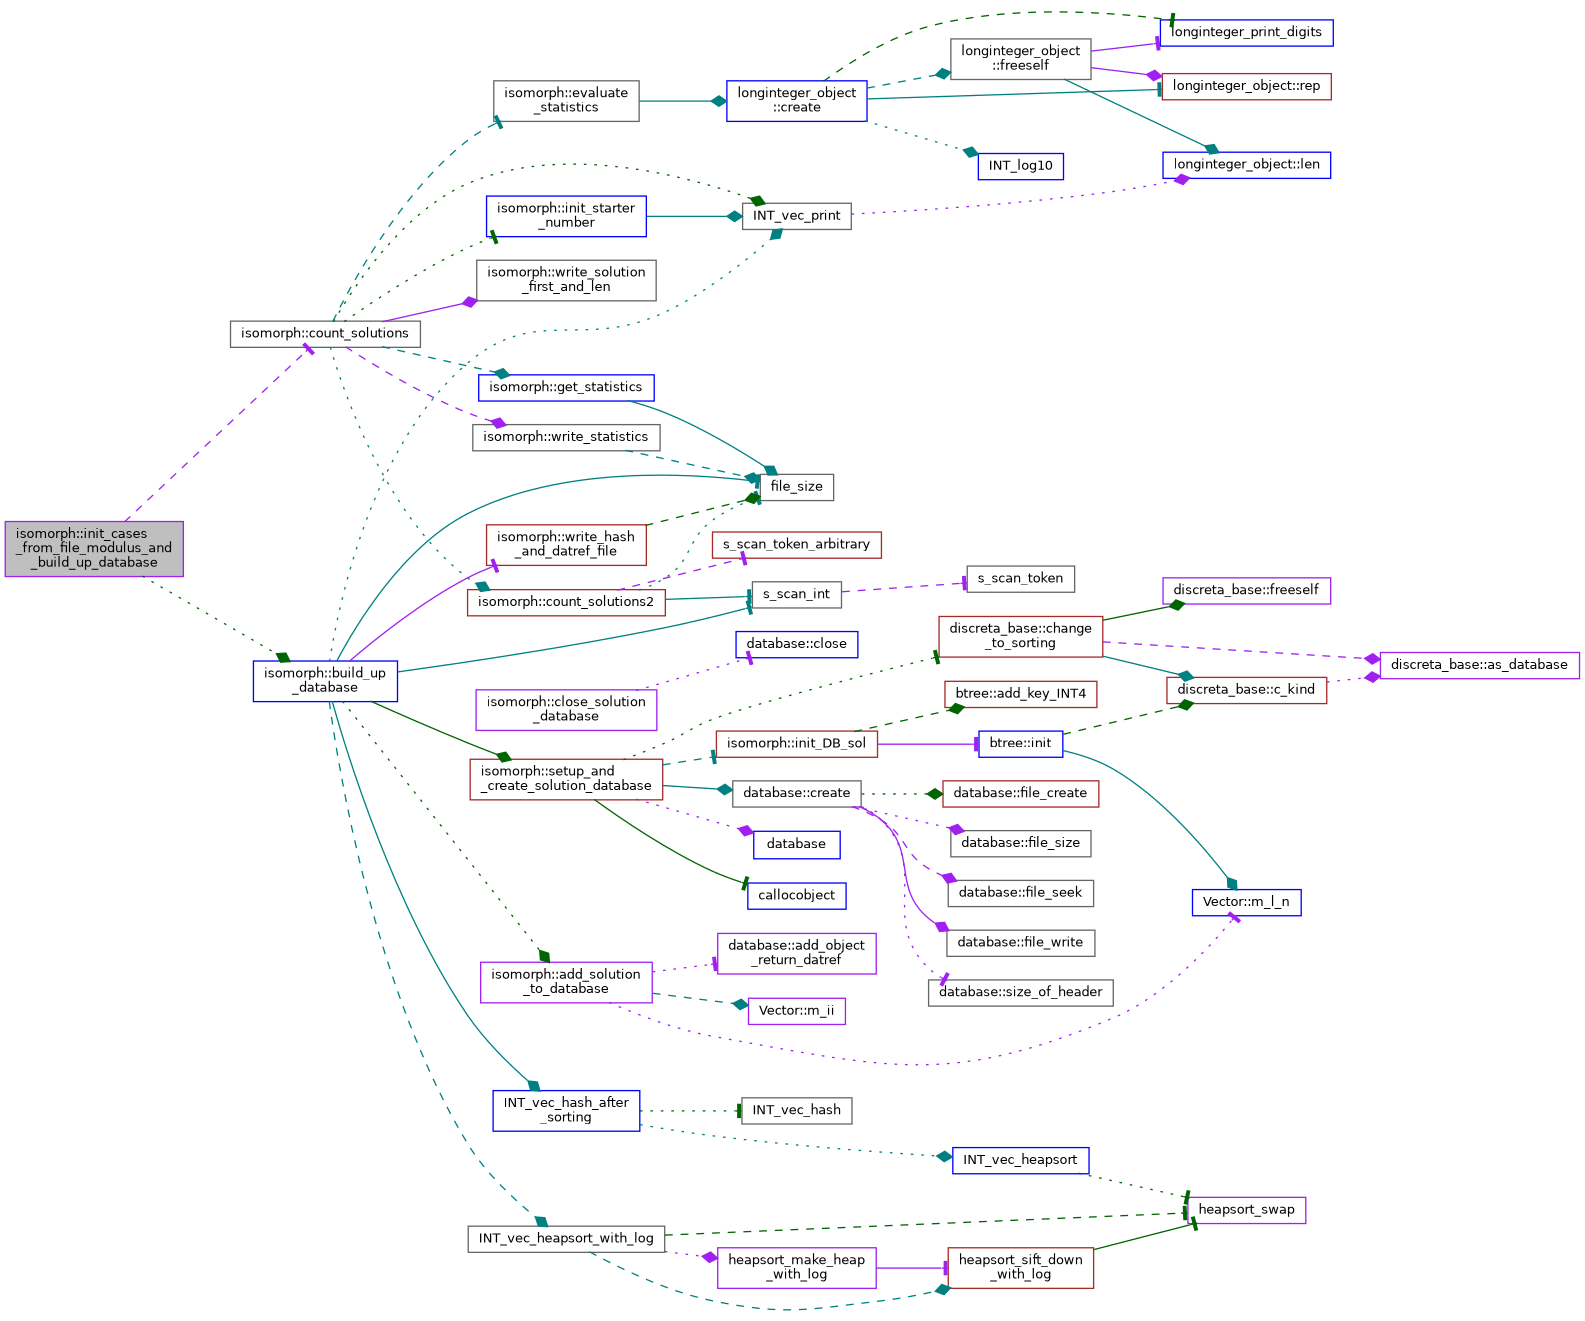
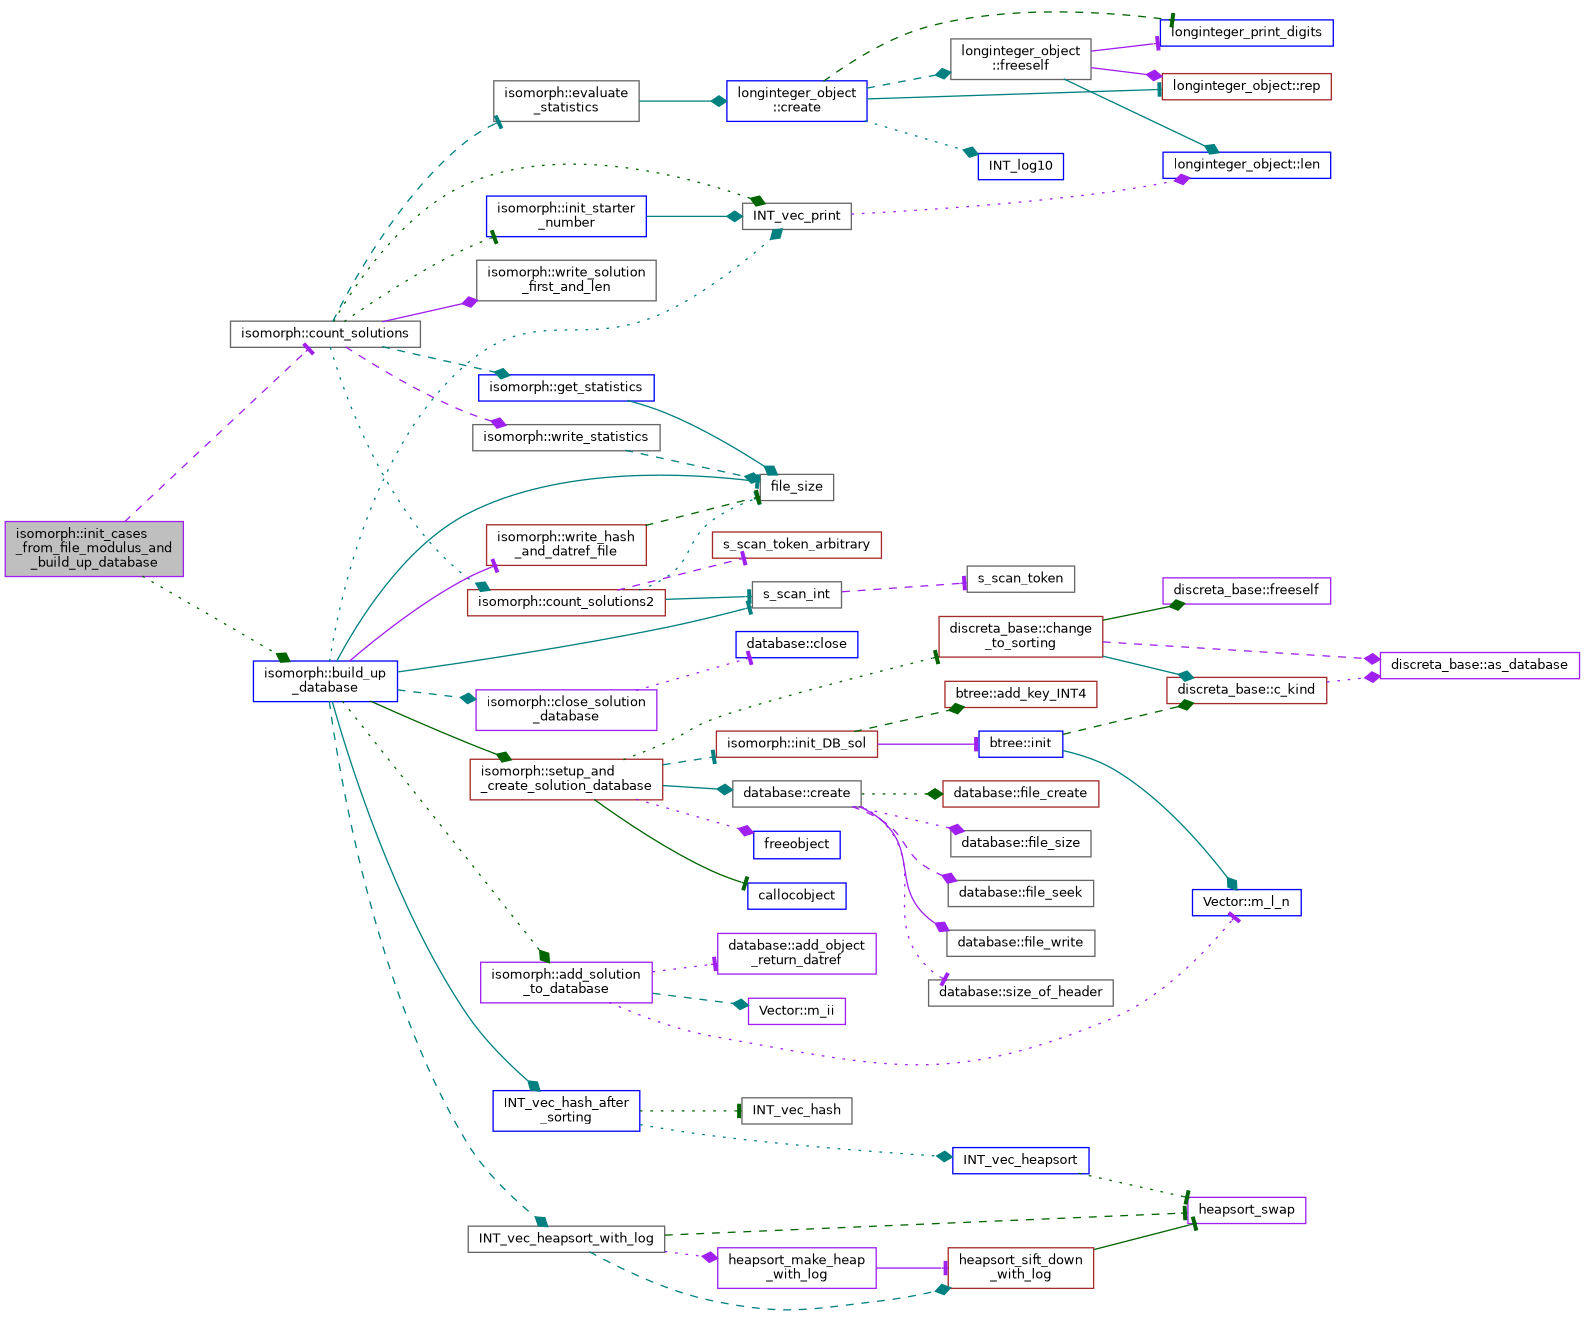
  digraph {
    rankdir=LR
    node [color=gray40 fillcolor=white fontname=Helvetica fontsize=10 shape=record style=filled]
    edge [arrowhead=diamond color=teal fontname=Helvetica fontsize=10 labelfontname=Helvetica labelfontsize=10 style=solid]
    n1 [color=purple fillcolor=grey75 fontcolor=black height=0.2 label="isomorph::init_cases\l_from_file_modulus_and\l_build_up_database" width=0.4]
    n2 [height=0.2 label="isomorph::count_solutions" width=0.4]
    n3 [color=blue height=0.2 label="isomorph::build_up\l_database" width=0.4]
    n4 [color=brown height=0.2 label="isomorph::count_solutions2" width=0.4]
    n5 [height=0.2 label=INT_vec_print width=0.4]
    n6 [color=blue height=0.2 label="isomorph::init_starter\l_number" width=0.4]
    n7 [height=0.2 label="isomorph::write_solution\l_first_and_len" width=0.4]
    n8 [color=blue height=0.2 label="isomorph::get_statistics" width=0.4]
    n9 [height=0.2 label="isomorph::write_statistics" width=0.4]
    n10 [height=0.2 label="isomorph::evaluate\l_statistics" width=0.4]
    n11 [height=0.2 label=file_size width=0.4]
    n12 [height=0.2 label=s_scan_int width=0.4]
    n13 [color=brown height=0.2 label="isomorph::setup_and\l_create_solution_database" width=0.4]
    n14 [color=blue height=0.2 label="INT_vec_hash_after\l_sorting" width=0.4]
    n15 [color=purple height=0.2 label="isomorph::add_solution\l_to_database" width=0.4]
    n16 [color=brown height=0.2 label="isomorph::write_hash\l_and_datref_file" width=0.4]
    n17 [height=0.2 label=INT_vec_heapsort_with_log width=0.4]
    n18 [color=purple height=0.2 label="isomorph::close_solution\l_database" width=0.4]
    n19 [color=brown height=0.2 label=s_scan_token_arbitrary width=0.4]
    n20 [color=blue height=0.2 label="longinteger_object::len" width=0.4]
    n21 [color=blue height=0.2 label="longinteger_object\l::create" width=0.4]
    n22 [height=0.2 label=s_scan_token width=0.4]
    n23 [height=0.2 label="longinteger_object\l::freeself" width=0.4]
    n24 [color=blue height=0.2 label=longinteger_print_digits width=0.4]
    n25 [color=brown height=0.2 label="longinteger_object::rep" width=0.4]
    n26 [color=blue height=0.2 label=INT_log10 width=0.4]
-   n27 [color=blue height=0.2 label=database width=0.4]
+   n27 [color=blue height=0.2 label=freeobject width=0.4]
    n28 [color=blue height=0.2 label=callocobject width=0.4]
    n29 [color=brown height=0.2 label="discreta_base::change\l_to_sorting" width=0.4]
    n30 [color=brown height=0.2 label="isomorph::init_DB_sol" width=0.4]
    n31 [height=0.2 label="database::create" width=0.4]
    n32 [color=blue height=0.2 label=INT_vec_heapsort width=0.4]
    n33 [height=0.2 label=INT_vec_hash width=0.4]
    n34 [color=blue height=0.2 label="Vector::m_l_n" width=0.4]
    n35 [color=purple height=0.2 label="Vector::m_ii" width=0.4]
    n36 [color=purple height=0.2 label="database::add_object\l_return_datref" width=0.4]
    n37 [color=purple height=0.2 label=heapsort_swap width=0.4]
    n38 [color=purple height=0.2 label="heapsort_make_heap\l_with_log" width=0.4]
    n39 [color=brown height=0.2 label="heapsort_sift_down\l_with_log" width=0.4]
    n40 [color=blue height=0.2 label="database::close" width=0.4]
    n41 [color=purple height=0.2 label="discreta_base::freeself" width=0.4]
    n42 [color=brown height=0.2 label="discreta_base::c_kind" width=0.4]
    n43 [color=purple height=0.2 label="discreta_base::as_database" width=0.4]
    n44 [color=blue height=0.2 label="btree::init" width=0.4]
    n45 [color=brown height=0.2 label="btree::add_key_INT4" width=0.4]
    n46 [height=0.2 label="database::size_of_header" width=0.4]
    n47 [color=brown height=0.2 label="database::file_create" width=0.4]
    n48 [height=0.2 label="database::file_size" width=0.4]
    n49 [height=0.2 label="database::file_seek" width=0.4]
    n50 [height=0.2 label="database::file_write" width=0.4]
    n1 -> n2 [arrowhead=tee color=purple style=dashed]
    n1 -> n3 [color=darkgreen style=dotted]
    n2 -> n4 [style=dotted]
    n2 -> n5 [color=darkgreen style=dotted]
    n2 -> n6 [arrowhead=tee color=darkgreen style=dotted]
    n2 -> n7 [color=purple]
    n2 -> n8 [style=dashed]
    n2 -> n9 [color=purple style=dashed]
    n2 -> n10 [arrowhead=tee style=dashed]
    n3 -> n5 [style=dotted]
    n3 -> n11 [arrowhead=tee]
    n3 -> n12 [arrowhead=tee]
    n3 -> n13 [color=darkgreen]
    n3 -> n14
    n3 -> n15 [color=darkgreen style=dotted]
    n3 -> n16 [arrowhead=tee color=purple]
    n3 -> n17 [style=dashed]
+   n3 -> n18 [style=dashed]
    n4 -> n11 [arrowhead=tee style=dotted]
    n4 -> n12 [arrowhead=tee]
    n4 -> n19 [arrowhead=tee color=purple style=dashed]
    n5 -> n20 [color=purple style=dotted]
    n6 -> n5
    n8 -> n11
    n9 -> n11 [style=dashed]
    n10 -> n21
    n12 -> n22 [arrowhead=tee color=purple style=dashed]
    n13 -> n27 [color=purple style=dotted]
    n13 -> n28 [arrowhead=tee color=darkgreen]
    n13 -> n29 [arrowhead=tee color=darkgreen style=dotted]
    n13 -> n30 [arrowhead=tee style=dashed]
    n13 -> n31
    n14 -> n32 [style=dotted]
    n14 -> n33 [arrowhead=tee color=darkgreen style=dotted]
    n15 -> n34 [arrowhead=tee color=purple style=dotted]
    n15 -> n35 [style=dashed]
    n15 -> n36 [arrowhead=tee color=purple style=dotted]
-   n16 -> n11 [color=darkgreen style=dashed]
+   n16 -> n11 [arrowhead=tee color=darkgreen style=dashed]
    n17 -> n37 [arrowhead=tee color=darkgreen style=dashed]
    n17 -> n38 [color=purple style=dotted]
    n17 -> n39 [style=dashed]
    n18 -> n40 [arrowhead=tee color=purple style=dotted]
    n21 -> n23 [style=dashed]
    n21 -> n24 [arrowhead=tee color=darkgreen style=dashed]
    n21 -> n25 [arrowhead=tee]
    n21 -> n26 [style=dotted]
    n23 -> n20
    n23 -> n24 [arrowhead=tee color=purple]
    n23 -> n25 [color=purple]
    n29 -> n41 [color=darkgreen]
    n29 -> n42
    n29 -> n43 [color=purple style=dashed]
    n30 -> n44 [arrowhead=tee color=purple]
    n30 -> n45 [color=darkgreen style=dashed]
    n31 -> n46 [arrowhead=tee color=purple style=dotted]
    n31 -> n47 [color=darkgreen style=dotted]
    n31 -> n48 [color=purple style=dotted]
    n31 -> n49 [color=purple style=dashed]
    n31 -> n50 [color=purple]
    n32 -> n37 [arrowhead=tee color=darkgreen style=dotted]
    n38 -> n39 [arrowhead=tee color=purple]
    n39 -> n37 [arrowhead=tee color=darkgreen]
    n42 -> n43 [color=purple style=dotted]
    n44 -> n34
    n44 -> n42 [color=darkgreen style=dashed]
  }
